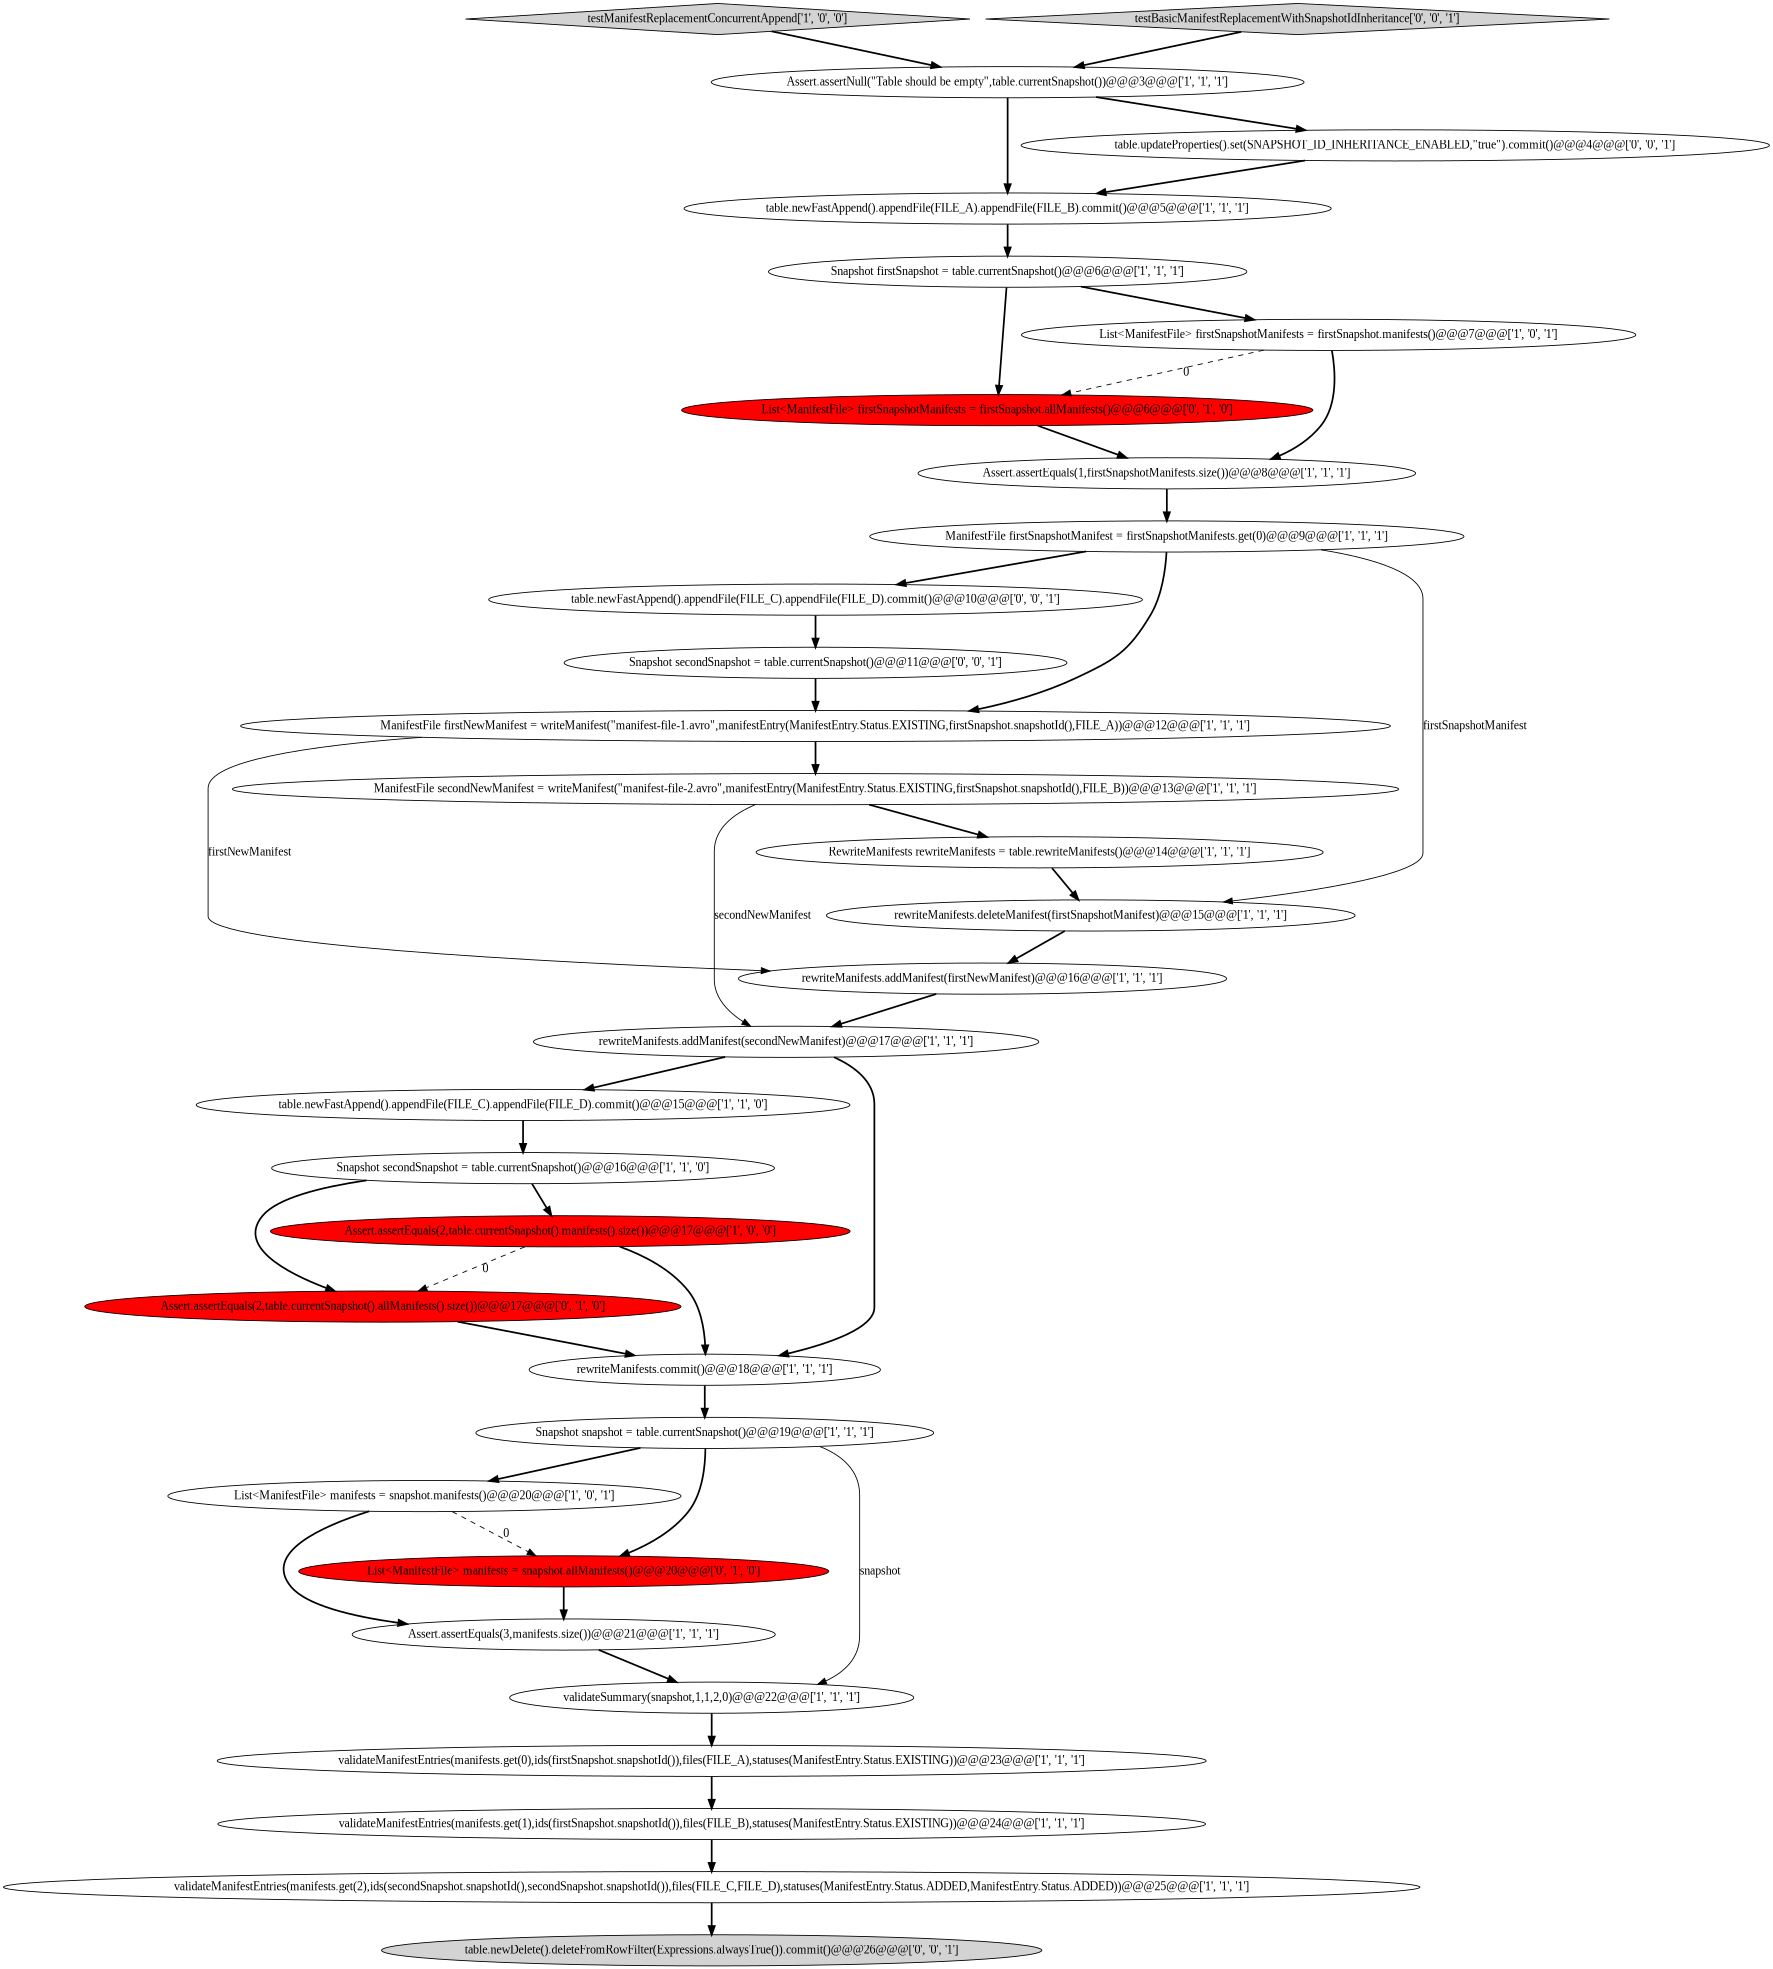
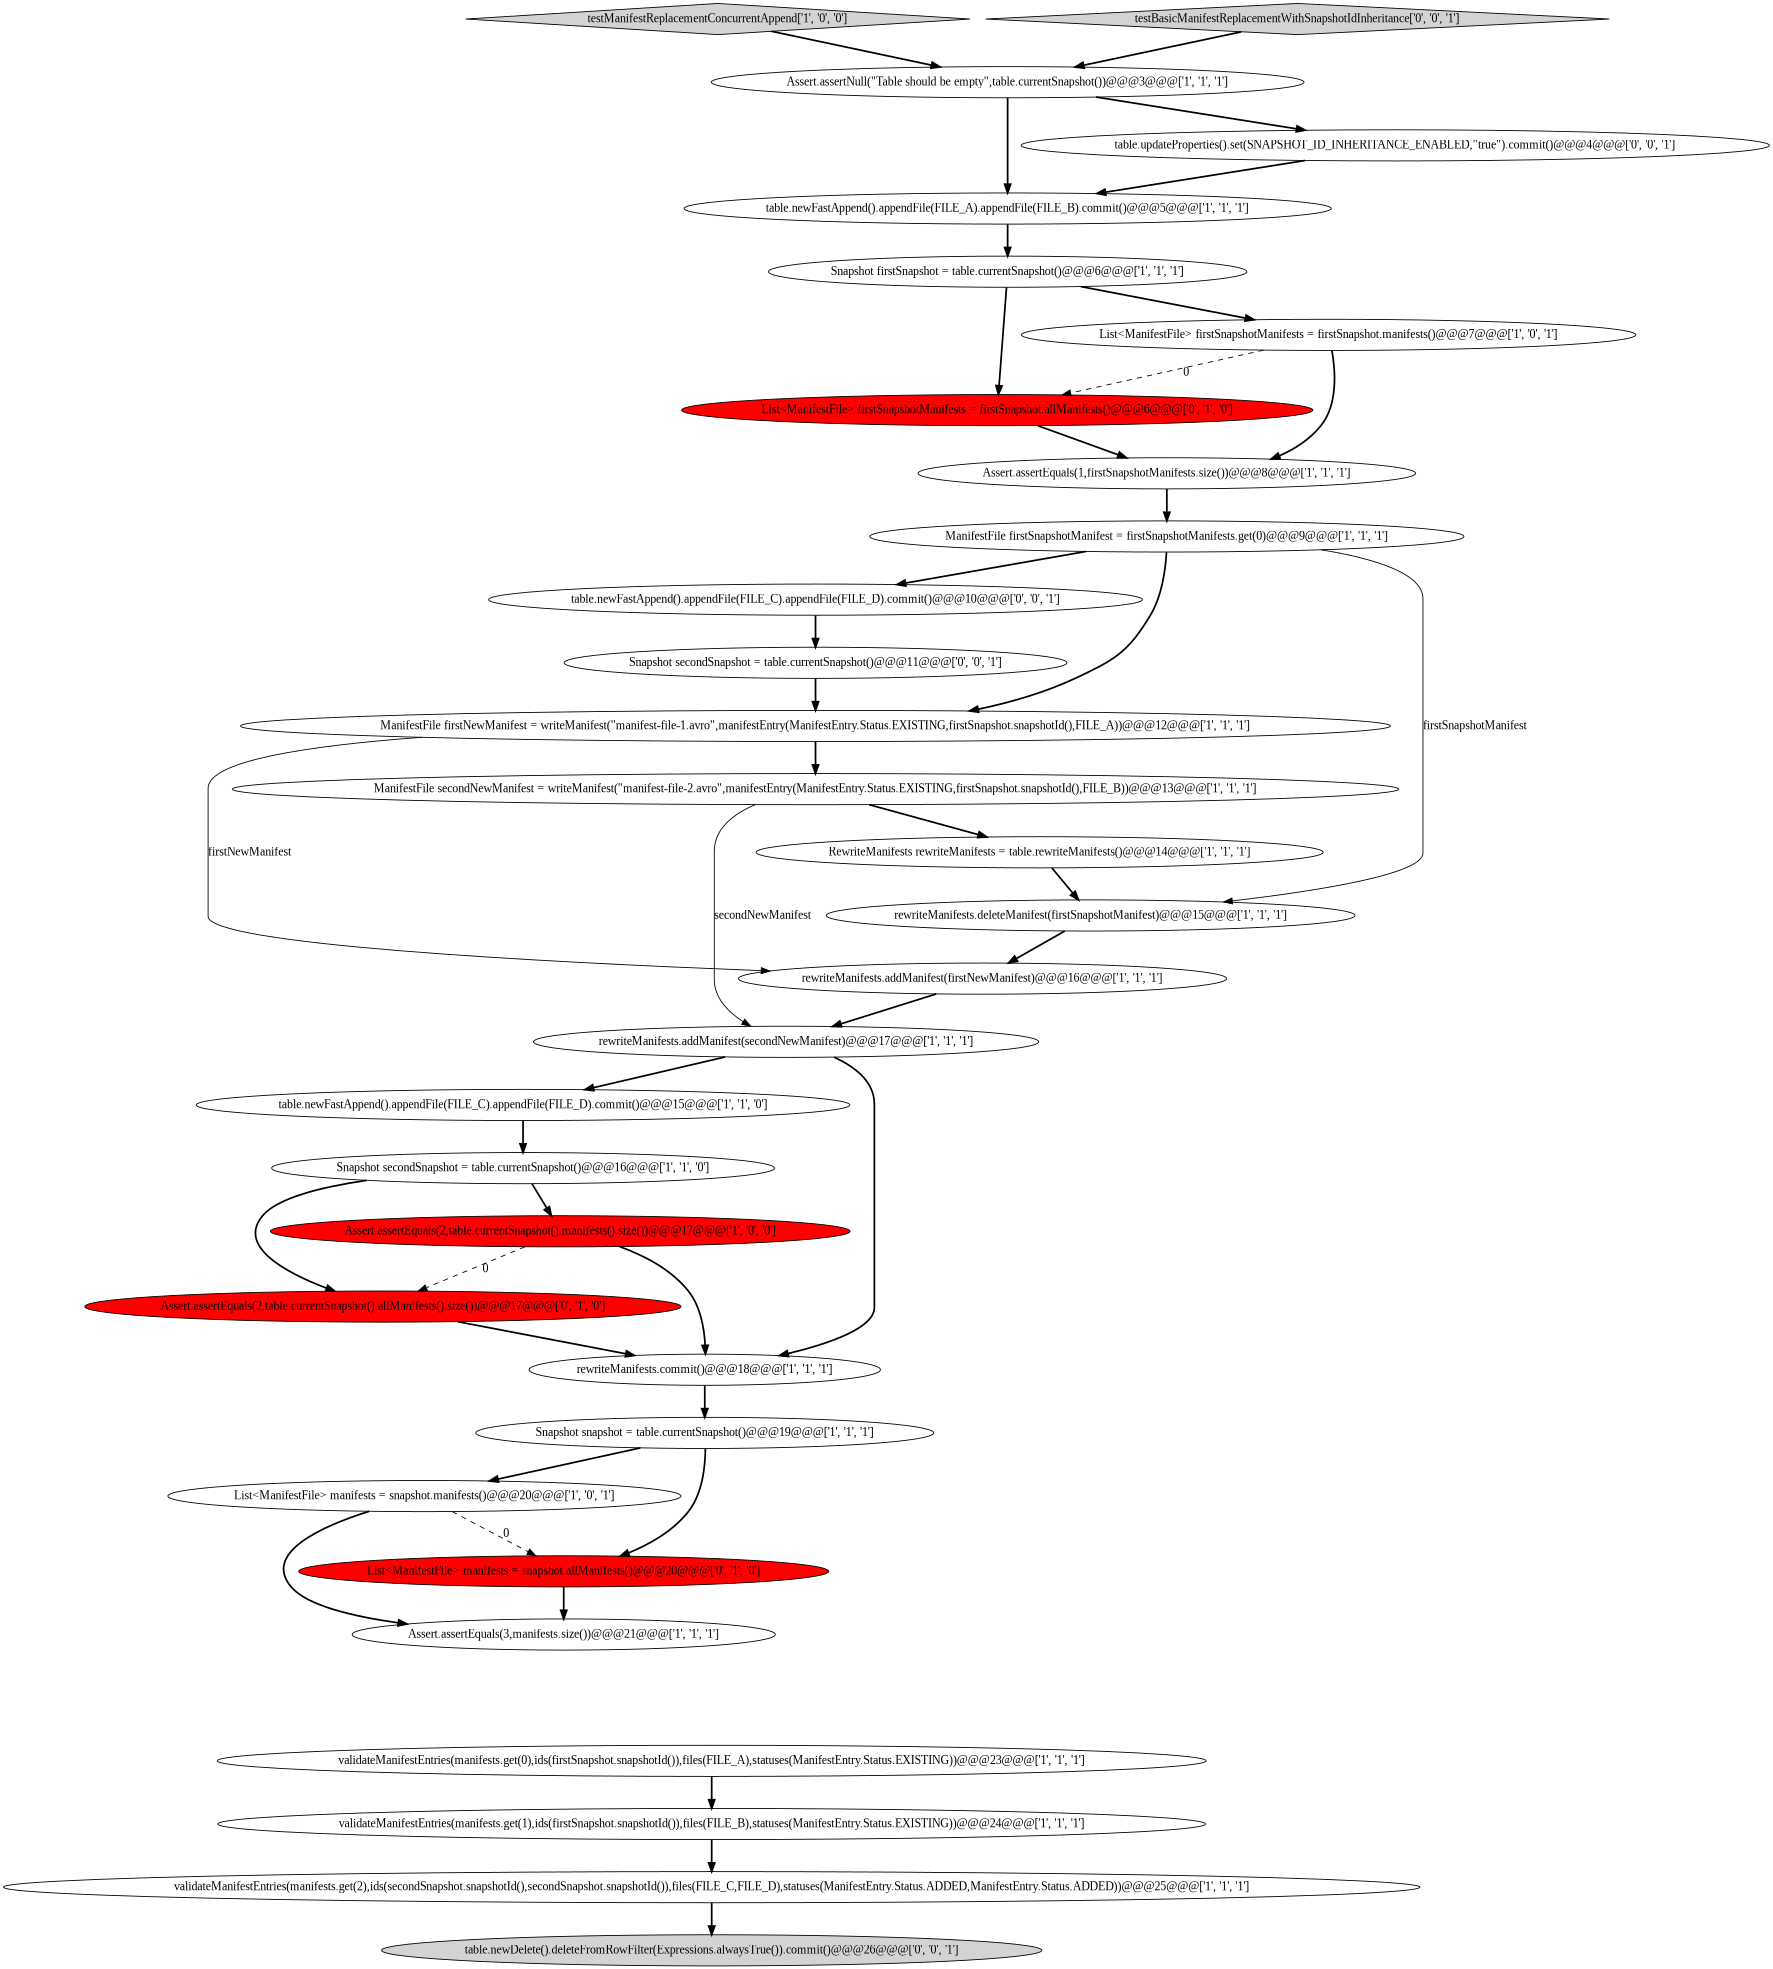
  digraph {
    fontname="Liberation Serif"
    node [fillcolor=white fontname="Liberation Serif" shape=ellipse style=filled]
    edge [fontname="Liberation Serif" style=bold]
    n1 [label="Assert.assertEquals(3,manifests.size())@@@21@@@['1', '1', '1']"]
-   n2 [label="validateSummary(snapshot,1,1,2,0)@@@22@@@['1', '1', '1']"]
    n3 [label="validateManifestEntries(manifests.get(0),ids(firstSnapshot.snapshotId()),files(FILE_A),statuses(ManifestEntry.Status.EXISTING))@@@23@@@['1', '1', '1']"]
    n4 [label="table.newFastAppend().appendFile(FILE_A).appendFile(FILE_B).commit()@@@5@@@['1', '1', '1']"]
    n5 [label="Snapshot firstSnapshot = table.currentSnapshot()@@@6@@@['1', '1', '1']"]
    n6 [fillcolor=red label="List<ManifestFile> firstSnapshotManifests = firstSnapshot.allManifests()@@@6@@@['0', '1', '0']"]
    n7 [label="List<ManifestFile> firstSnapshotManifests = firstSnapshot.manifests()@@@7@@@['1', '0', '1']"]
    n8 [label="validateManifestEntries(manifests.get(1),ids(firstSnapshot.snapshotId()),files(FILE_B),statuses(ManifestEntry.Status.EXISTING))@@@24@@@['1', '1', '1']"]
    n9 [label="validateManifestEntries(manifests.get(2),ids(secondSnapshot.snapshotId(),secondSnapshot.snapshotId()),files(FILE_C,FILE_D),statuses(ManifestEntry.Status.ADDED,ManifestEntry.Status.ADDED))@@@25@@@['1', '1', '1']"]
    n10 [fillcolor=lightgray label="table.newDelete().deleteFromRowFilter(Expressions.alwaysTrue()).commit()@@@26@@@['0', '0', '1']"]
    n11 [label="Snapshot snapshot = table.currentSnapshot()@@@19@@@['1', '1', '1']"]
    n12 [fillcolor=red label="List<ManifestFile> manifests = snapshot.allManifests()@@@20@@@['0', '1', '0']"]
    n13 [label="List<ManifestFile> manifests = snapshot.manifests()@@@20@@@['1', '0', '1']"]
    n14 [label="RewriteManifests rewriteManifests = table.rewriteManifests()@@@14@@@['1', '1', '1']"]
    n15 [label="rewriteManifests.deleteManifest(firstSnapshotManifest)@@@15@@@['1', '1', '1']"]
    n16 [label="rewriteManifests.addManifest(firstNewManifest)@@@16@@@['1', '1', '1']"]
    n17 [fillcolor=red label="Assert.assertEquals(2,table.currentSnapshot().manifests().size())@@@17@@@['1', '0', '0']"]
    n18 [label="rewriteManifests.commit()@@@18@@@['1', '1', '1']"]
    n19 [fillcolor=red label="Assert.assertEquals(2,table.currentSnapshot().allManifests().size())@@@17@@@['0', '1', '0']"]
    n20 [label="rewriteManifests.addManifest(secondNewManifest)@@@17@@@['1', '1', '1']"]
    n21 [label="Assert.assertNull(\"Table should be empty\",table.currentSnapshot())@@@3@@@['1', '1', '1']"]
    n22 [label="table.updateProperties().set(SNAPSHOT_ID_INHERITANCE_ENABLED,\"true\").commit()@@@4@@@['0', '0', '1']"]
    n23 [fillcolor=lightgray label="testManifestReplacementConcurrentAppend['1', '0', '0']" shape=diamond]
    n24 [label="Assert.assertEquals(1,firstSnapshotManifests.size())@@@8@@@['1', '1', '1']"]
    n25 [label="ManifestFile firstSnapshotManifest = firstSnapshotManifests.get(0)@@@9@@@['1', '1', '1']"]
    n26 [label="ManifestFile secondNewManifest = writeManifest(\"manifest-file-2.avro\",manifestEntry(ManifestEntry.Status.EXISTING,firstSnapshot.snapshotId(),FILE_B))@@@13@@@['1', '1', '1']"]
    n27 [label="table.newFastAppend().appendFile(FILE_C).appendFile(FILE_D).commit()@@@15@@@['1', '1', '0']"]
    n28 [label="Snapshot secondSnapshot = table.currentSnapshot()@@@11@@@['0', '0', '1']"]
    n29 [label="ManifestFile firstNewManifest = writeManifest(\"manifest-file-1.avro\",manifestEntry(ManifestEntry.Status.EXISTING,firstSnapshot.snapshotId(),FILE_A))@@@12@@@['1', '1', '1']"]
    n30 [label="table.newFastAppend().appendFile(FILE_C).appendFile(FILE_D).commit()@@@10@@@['0', '0', '1']"]
    n31 [label="Snapshot secondSnapshot = table.currentSnapshot()@@@16@@@['1', '1', '0']"]
    n32 [fillcolor=lightgray label="testBasicManifestReplacementWithSnapshotIdInheritance['0', '0', '1']" shape=diamond]
-   n1 -> n2
-   n2 -> n3
    n3 -> n8
    n4 -> n5
    n5 -> n6
    n5 -> n7
    n6 -> n24
    n7 -> n6 [label=0 style=dashed]
    n7 -> n24
    n8 -> n9
    n9 -> n10
-   n11 -> n2 [label=snapshot style=solid]
    n11 -> n12
    n11 -> n13
    n12 -> n1
    n13 -> n1
    n13 -> n12 [label=0 style=dashed]
    n14 -> n15
    n15 -> n16
    n16 -> n20
    n17 -> n18
    n17 -> n19 [label=0 style=dashed]
    n18 -> n11
    n19 -> n18
    n20 -> n18
    n20 -> n27
    n21 -> n4
    n21 -> n22
    n22 -> n4
    n23 -> n21
    n24 -> n25
    n25 -> n15 [label=firstSnapshotManifest style=solid]
    n25 -> n29
    n25 -> n30
    n26 -> n14
    n26 -> n20 [label=secondNewManifest style=solid]
    n27 -> n31
    n28 -> n29
    n29 -> n16 [label=firstNewManifest style=solid]
    n29 -> n26
    n30 -> n28
    n31 -> n17
    n31 -> n19
    n32 -> n21
  }
